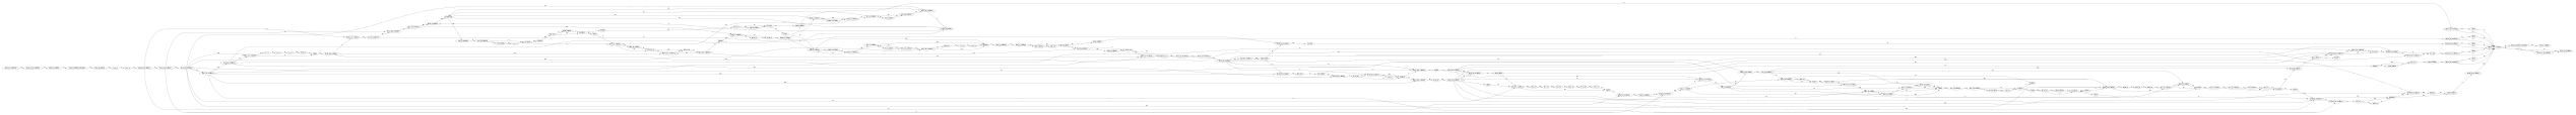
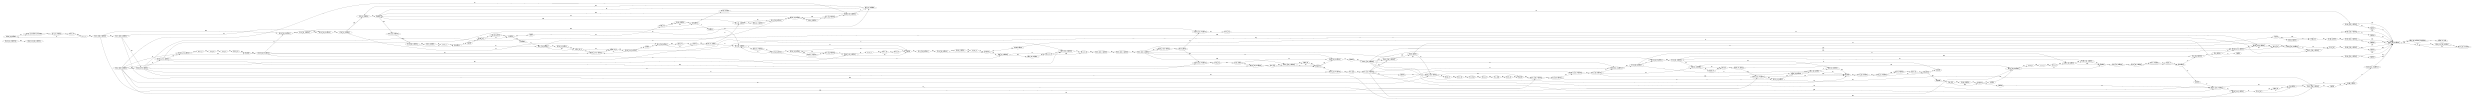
  digraph {
    fontname="Fira Sans"
    rankdir=LR
    node [fontname="Fira Sans"]
    edge [fontname="Fira Sans"]
    n1 [label="str x28 , [ sp , #- address ]!"]
    n2 [label="stp x29 , x30 , [ sp , # address ]"]
    n3 [label="add x29 , sp , # address"]
    n4 [label="sub sp , sp , # address , lsl # address"]
    n5 [label="sub sp , sp , # address"]
    n6 [label="mov x8 , # 0"]
    n7 [label="mov x5 , x2"]
    n8 [label="stur x0 , [ x29 , #- address ]"]
    n9 [label="stur x1 , [ x29 , #- address ]"]
    n10 [label="ldur x8 , [ x29 , #- address ]"]
    n11 [label="ldur x8 , [ x29 , #- address ]"]
    n12 [label="stur x2 , [ x29 , #- address ]"]
    n13 [label="ldur x8 , [ x29 , #- address ]"]
    n14 [label="ldur x8 , [ x29 , #- address ]"]
    n15 [label="str x8 , [ sp , # address ]"]
    n16 [label="str x8 , [ sp , # address ]"]
    n17 [label="stur x3 , [ x29 , #- address ]"]
    n18 [label="ldur x0 , [ x29 , #- address ]"]
    n19 [label="ldur x0 , [ x29 , #- address ]"]
    n20 [label="ldur x0 , [ x29 , #- address ]"]
    n21 [label="ldur x0 , [ x29 , #- address ]"]
    n22 [label="ldur x0 , [ x29 , #- address ]"]
    n23 [label="ldur x0 , [ x29 , #- address ]"]
    n24 [label="str x8 , [ sp , # address ]"]
    n25 [label="str x8 , [ sp , # address ]"]
    n26 [label="stur x4 , [ x29 , #- address ]"]
    n27 [label="ldur x8 , [ x29 , #- address ]"]
    n28 [label="ldur x8 , [ x29 , #- address ]"]
    n29 [label="ldur x9 , [ x29 , #- address ]"]
    n30 [label="ldur x9 , [ x29 , #- address ]"]
    n31 [label="mov x1 , x5"]
    n32 [label="bl symbol"]
    n33 [label="bl symbol"]
    n34 [label="mov x8 , # 0"]
    n35 [label="add x1 , sp , # address"]
    n36 [label="bl symbol"]
    n37 [label="mov x8 , # 0"]
    n38 [label="bl symbol"]
    n39 [label="mov x8 , # 0"]
    n40 [label="bl symbol"]
    n41 [label="add x1 , sp , # address"]
    n42 [label="bl symbol"]
    n43 [label="ldur x8 , [ x29 , #- address ]"]
    n44 [label="ldur x8 , [ x29 , #- address ]"]
    n45 [label="ldur x9 , [ x29 , #- address ]"]
    n46 [label="ldr x8 , [ x8 ]"]
    n47 [label="ldr x8 , [ x8 ]"]
    n48 [label="str x8 , [ x9 ]"]
    n49 [label="ldr x9 , [ x9 ]"]
    n50 [label="str xzr , [ x8 ]"]
    n51 [label="ldr x8 , [ x8 ]"]
    n52 [label="str x8 , [ x9 ]"]
    n53 [label="mov x2 , x8"]
    n54 [label="stur xzr , [ x29 , #- address ]"]
    n55 [label="mov x3 , x5"]
    n56 [label="mov x4 , x8"]
    n57 [label="ldur x9 , [ x29 , #- address ]"]
    n58 [label="ldur x9 , [ x29 , #- address ]"]
    n59 [label="add x8 , x9 , x8"]
    n60 [label="add x8 , x9 , x8"]
    n61 [label="add x2 , sp , # address"]
    n62 [label="ldr x8 , [ sp , # address ]"]
    n63 [label="cmp x8 , # 0"]
    n64 [label="cset w9 , ls"]
    n65 [label="tbnz w9 , # 0 , address"]
    n66 [label="add x3 , sp , # address"]
    n67 [label="add x8 , sp , # address"]
    n68 [label="str x8 , [ sp , # address ]"]
    n69 [label="str x0 , [ sp , # address ]"]
    n70 [label="add x4 , sp , # address"]
    n71 [label="ldr x8 , [ sp , # address ]"]
    n72 [label="mov x8 , # address"]
    n73 [label="add x9 , sp , # address"]
    n74 [label="subs x8 , x8 , x9"]
    n75 [label="str x8 , [ sp , # address ]"]
    n76 [label="mov x1 , x8"]
    n77 [label="mov x2 , x8"]
    n78 [label="ldr x8 , [ sp , # address ]"]
    n79 [label="mov x9 , # address"]
    n80 [label="b.ne address"]
    n81 [label="cmp x8 , x9"]
    n82 [label="mov w8 , # address"]
    n83 [label="stur w8 , [ x29 , #- address ]"]
    n84 [label="b address"]
    n85 [label="ldur w0 , [ x29 , #- address ]"]
    n86 [label="add x3 , sp , # address"]
    n87 [label="add x8 , sp , # address"]
    n88 [label="str x8 , [ sp , # address ]"]
    n89 [label="str x0 , [ sp , # address ]"]
    n90 [label="add x4 , sp , # address"]
    n91 [label="ldr x8 , [ sp , # address ]"]
    n92 [label="mov x8 , # address"]
    n93 [label="add x9 , sp , # address"]
    n94 [label="subs x8 , x8 , x9"]
    n95 [label="str x8 , [ sp , # address ]"]
    n96 [label="ldr x8 , [ sp , # address ]"]
    n97 [label="mov x9 , # address"]
    n98 [label="b.ne address"]
    n99 [label="cmp x8 , x9"]
    n100 [label="bl symbol"]
    n101 [label="ldr w8 , [ x0 ]"]
    n102 [label="cmp w8 , # address"]
    n103 [label="b.ne address"]
    n104 [label="stur x8 , [ x29 , #- address ]"]
    n105 [label="ldur x8 , [ x29 , #- address ]"]
    n106 [label="stur x8 , [ x29 , #- address ]"]
    n107 [label="ldur x8 , [ x29 , #- address ]"]
    n108 [label="ldur x0 , [ x29 , #- address ]"]
    n109 [label="ldur x9 , [ x29 , #- address ]"]
    n110 [label="ldur x8 , [ x29 , #- address ]"]
    n111 [label="ldur x8 , [ x29 , #- address ]"]
    n112 [label="cbnz x8 , address"]
    n113 [label="bl symbol"]
    n114 [label="b.lo address"]
    n115 [label="cmp x8 , x9"]
    n116 [label="str x8 , [ sp , # address ]"]
    n117 [label="cbz x8 , address"]
    n118 [label="stur wzr , [ x29 , #- address ]"]
    n119 [label="add sp , sp , # address , lsl # address"]
    n120 [label=ret]
-   n121 [label="add sp , sp , # address"]
+   n121 [label="add sp , sp , # cbz"]
    n122 [label="ldp x29 , x30 , [ sp , # address ]"]
    n123 [label="stur x8 , [ x29 , #- address ]"]
    n124 [label="b address"]
    n125 [label="bl symbol"]
    n126 [label="b address"]
    n127 [label="ldr w8 , [ x0 ]"]
    n128 [label="cmp w8 , # address"]
    n129 [label="b.ne address"]
    n130 [label="stur x0 , [ x29 , #- address ]"]
    n131 [label="b address"]
    n132 [label="ldr x28 , [ sp ] , # address"]
    n133 [label="mov w8 , # address"]
    n134 [label="b address"]
    n135 [label="stur w8 , [ x29 , #- address ]"]
    n136 [label="b address"]
    n137 [label="ldur x8 , [ x29 , #- address ]"]
    n138 [label="ldur x8 , [ x29 , #- address ]"]
    n139 [label="ldur x8 , [ x29 , #- address ]"]
    n140 [label="ldur x8 , [ x29 , #- address ]"]
    n141 [label="ldur x0 , [ x29 , #- address ]"]
    n142 [label="cbnz x8 , address"]
    n143 [label="str x8 , [ sp , # address ]"]
    n144 [label="b.eq address"]
    n145 [label="bl symbol"]
    n146 [label="bl symbol"]
    n147 [label="mov w8 , # address"]
    n148 [label="str w8 , [ x0 ]"]
    n149 [label="mov x1 , x8"]
    n150 [label="mov w8 , # address"]
    n151 [label="stur x8 , [ x29 , #- address ]"]
    n152 [label="str x1 , [ sp ]"]
    n153 [label="mov x2 , x8"]
    n154 [label="ldr x3 , [ sp ]"]
    n155 [label="mov x4 , x8"]
    n156 [label="add x2 , sp , # address"]
    n157 [label="ldr x8 , [ sp , # address ]"]
    n158 [label="cmp x8 , # 0"]
    n159 [label="cset w9 , ls"]
    n160 [label="add x3 , sp , # address"]
    n161 [label="add x3 , sp , # address"]
    n162 [label="add x4 , sp , # address"]
    n163 [label="add x4 , sp , # address"]
    n164 [label="ldr x8 , [ sp , # address ]"]
    n165 [label="cbz x8 , address"]
    n166 [label="tbnz w9 , # 0 , address"]
    n167 [label="stur w8 , [ x29 , #- address ]"]
    n168 [label="b address"]
    n169 [label="b address"]
    n170 [label="mov x1 , x8"]
    n171 [label="str x0 , [ sp , # address ]"]
    n172 [label="mov x2 , x8"]
    n173 [label="ldr x8 , [ sp , # address ]"]
    n174 [label="mov x9 , # address"]
    n175 [label="b.ne address"]
    n176 [label="cmp x8 , x9"]
    n177 [label="b address"]
    n178 [label="bl symbol"]
    n179 [label="str x0 , [ sp , # address ]"]
    n180 [label="ldr x8 , [ sp , # address ]"]
    n181 [label="mov x9 , # address"]
    n182 [label="b.ne address"]
    n183 [label="cmp x8 , x9"]
    n184 [label="b address"]
    n185 [label="bl symbol"]
    n186 [label="ldr w8 , [ x0 ]"]
    n187 [label="cmp w8 , # address"]
    n188 [label="b.ne address"]
    n189 [label="mov w8 , # address"]
    n190 [label="b address"]
    n191 [label="b address"]
    n192 [label="stur wzr , [ x29 , #- address ]"]
    n193 [label="b address"]
    n194 [label="cmp x8 , x9"]
    n195 [label="stur w8 , [ x29 , #- address ]"]
    n1 -> n2 [label=CFG]
-   n2 -> n3 [label=CFG]
+   n7 -> n3 [label=CFG]
    n3 -> n4 [label=CFG]
    n4 -> n5 [label=CFG]
    n5 -> n6 [label=CFG]
    n6 -> n7 [label=CFG]
    n7 -> n8 [label=CFG]
    n8 -> n9 [label=CFG]
    n8 -> n10 [label=DFG]
    n8 -> n11 [label=DFG]
-   n9 -> n12 [label=CFG]
+   n9 -> n17 [label=CFG]
    n9 -> n13 [label=DFG]
    n9 -> n14 [label=DFG]
    n10 -> n15 [label=DFG]
    n11 -> n16 [label=DFG]
    n12 -> n17 [label=CFG]
    n12 -> n18 [label=DFG]
    n12 -> n19 [label=DFG]
    n12 -> n20 [label=DFG]
    n12 -> n21 [label=DFG]
    n12 -> n22 [label=DFG]
    n12 -> n23 [label=DFG]
    n13 -> n24 [label=DFG]
    n14 -> n25 [label=DFG]
    n15 -> n13 [label=CFG]
    n15 -> n35 [label=DFG]
    n16 -> n14 [label=CFG]
    n16 -> n41 [label=DFG]
    n17 -> n26 [label=CFG]
    n17 -> n27 [label=DFG]
    n17 -> n28 [label=DFG]
    n17 -> n29 [label=DFG]
    n17 -> n30 [label=DFG]
    n18 -> n31 [label=CFG]
    n18 -> n32 [label=DFG]
    n19 -> n33 [label=DFG]
    n19 -> n34 [label=CFG]
    n20 -> n35 [label=CFG]
    n20 -> n36 [label=DFG]
    n21 -> n37 [label=CFG]
    n21 -> n38 [label=DFG]
    n22 -> n39 [label=CFG]
    n22 -> n40 [label=DFG]
    n23 -> n41 [label=CFG]
    n23 -> n42 [label=DFG]
    n24 -> n61 [label=DFG]
    n24 -> n62 [label=DFG]
    n25 -> n138 [label=CFG]
    n25 -> n156 [label=DFG]
    n25 -> n157 [label=DFG]
    n26 -> n18 [label=CFG]
    n26 -> n43 [label=DFG]
    n26 -> n44 [label=DFG]
    n26 -> n45 [label=DFG]
    n27 -> n46 [label=DFG]
    n28 -> n47 [label=DFG]
    n29 -> n48 [label=DFG]
    n30 -> n49 [label=DFG]
    n31 -> n53 [label=CFG]
    n32 -> n54 [label=CFG]
    n33 -> n69 [label=DFG]
    n34 -> n76 [label=CFG]
    n35 -> n36 [label=DFG]
    n35 -> n61 [label=CFG]
    n36 -> n89 [label=DFG]
    n37 -> n149 [label=CFG]
    n38 -> n11 [label=CFG]
    n39 -> n170 [label=CFG]
    n40 -> n171 [label=DFG]
    n41 -> n42 [label=DFG]
    n41 -> n156 [label=CFG]
    n42 -> n179 [label=DFG]
    n43 -> n50 [label=DFG]
    n44 -> n51 [label=DFG]
    n45 -> n52 [label=DFG]
    n46 -> n117 [label=DFG]
    n47 -> n151 [label=DFG]
    n48 -> n111 [label=CFG]
    n49 -> n144 [label=DFG]
    n49 -> n194 [label=CFG]
    n50 -> n118 [label=CFG]
    n51 -> n109 [label=CFG]
    n51 -> n114 [label=DFG]
    n52 -> n192 [label=CFG]
    n53 -> n55 [label=CFG]
    n54 -> n10 [label=CFG]
    n54 -> n57 [label=DFG]
    n54 -> n58 [label=DFG]
    n55 -> n56 [label=CFG]
    n56 -> n32 [label=CFG]
    n57 -> n59 [label=DFG]
    n58 -> n60 [label=DFG]
    n59 -> n104 [label=DFG]
    n60 -> n123 [label=DFG]
    n61 -> n36 [label=DFG]
    n62 -> n63 [label=CFG]
    n62 -> n64 [label=DFG]
    n63 -> n64 [label=CFG]
    n64 -> n65 [label=DFG]
    n65 -> n66 [label=CFG]
    n65 -> n86 [label=CFG]
    n66 -> n33 [label=DFG]
    n66 -> n67 [label=CFG]
    n67 -> n68 [label=CFG]
    n68 -> n66 [label=DFG]
    n68 -> n70 [label=CFG]
    n68 -> n71 [label=DFG]
    n69 -> n78 [label=DFG]
    n70 -> n33 [label=DFG]
    n70 -> n72 [label=CFG]
    n71 -> n73 [label=CFG]
    n71 -> n74 [label=DFG]
    n72 -> n75 [label=CFG]
    n73 -> n74 [label=CFG]
    n74 -> n57 [label=CFG]
    n74 -> n59 [label=DFG]
    n75 -> n19 [label=CFG]
    n75 -> n70 [label=DFG]
    n76 -> n77 [label=CFG]
    n77 -> n33 [label=CFG]
    n78 -> n79 [label=CFG]
    n78 -> n80 [label=DFG]
    n79 -> n81 [label=CFG]
    n80 -> n71 [label=CFG]
    n80 -> n82 [label=CFG]
    n81 -> n80 [label=CFG]
    n82 -> n83 [label=CFG]
    n83 -> n84 [label=CFG]
    n83 -> n85 [label=DFG]
    n84 -> n85 [label=CFG]
    n85 -> n119 [label=CFG]
    n85 -> n120 [label=DFG]
    n86 -> n36 [label=DFG]
    n86 -> n87 [label=CFG]
    n87 -> n88 [label=CFG]
    n88 -> n86 [label=DFG]
    n88 -> n90 [label=CFG]
    n88 -> n91 [label=DFG]
    n89 -> n96 [label=DFG]
    n90 -> n36 [label=DFG]
    n90 -> n92 [label=CFG]
    n91 -> n93 [label=CFG]
    n91 -> n94 [label=DFG]
    n92 -> n95 [label=CFG]
    n93 -> n94 [label=CFG]
    n94 -> n58 [label=CFG]
    n94 -> n60 [label=DFG]
    n95 -> n20 [label=CFG]
    n95 -> n90 [label=DFG]
    n96 -> n97 [label=CFG]
    n96 -> n98 [label=DFG]
    n97 -> n99 [label=CFG]
    n98 -> n91 [label=CFG]
    n98 -> n100 [label=CFG]
    n99 -> n98 [label=CFG]
    n100 -> n101 [label=DFG]
    n101 -> n102 [label=CFG]
    n101 -> n103 [label=DFG]
    n102 -> n103 [label=CFG]
    n103 -> n125 [label=CFG]
    n103 -> n126 [label=CFG]
    n104 -> n105 [label=DFG]
    n105 -> n106 [label=DFG]
    n106 -> n107 [label=DFG]
    n106 -> n108 [label=DFG]
    n106 -> n109 [label=DFG]
    n106 -> n110 [label=DFG]
    n106 -> n111 [label=DFG]
    n107 -> n112 [label=DFG]
    n108 -> n113 [label=DFG]
    n109 -> n114 [label=DFG]
    n109 -> n115 [label=CFG]
    n110 -> n116 [label=DFG]
    n111 -> n45 [label=CFG]
    n111 -> n52 [label=DFG]
    n112 -> n27 [label=CFG]
    n112 -> n43 [label=CFG]
    n113 -> n130 [label=DFG]
    n114 -> n28 [label=CFG]
    n114 -> n108 [label=CFG]
    n115 -> n114 [label=CFG]
    n116 -> n157 [label=CFG]
    n116 -> n162 [label=DFG]
    n116 -> n163 [label=DFG]
    n116 -> n164 [label=DFG]
    n117 -> n44 [label=CFG]
    n117 -> n108 [label=CFG]
    n118 -> n85 [label=DFG]
    n118 -> n131 [label=CFG]
    n119 -> n121 [label=CFG]
    n120 -> n122 [label=CFG]
    n122 -> n132 [label=CFG]
    n123 -> n57 [label=DFG]
    n123 -> n58 [label=DFG]
    n123 -> n124 [label=CFG]
    n124 -> n62 [label=CFG]
    n125 -> n127 [label=DFG]
    n126 -> n91 [label=CFG]
    n127 -> n128 [label=CFG]
    n127 -> n129 [label=DFG]
    n128 -> n129 [label=CFG]
    n129 -> n133 [label=CFG]
    n129 -> n134 [label=CFG]
    n130 -> n137 [label=DFG]
    n130 -> n138 [label=DFG]
    n130 -> n139 [label=DFG]
    n130 -> n140 [label=DFG]
    n130 -> n141 [label=DFG]
    n131 -> n85 [label=CFG]
    n132 -> n120 [label=CFG]
    n133 -> n135 [label=CFG]
    n134 -> n66 [label=CFG]
    n135 -> n85 [label=DFG]
    n135 -> n136 [label=CFG]
    n136 -> n85 [label=CFG]
    n137 -> n142 [label=DFG]
    n138 -> n143 [label=DFG]
    n139 -> n29 [label=CFG]
    n139 -> n48 [label=DFG]
    n140 -> n30 [label=CFG]
    n140 -> n144 [label=DFG]
    n141 -> n145 [label=DFG]
    n142 -> n21 [label=CFG]
    n142 -> n146 [label=CFG]
    n143 -> n110 [label=CFG]
    n143 -> n160 [label=DFG]
    n143 -> n161 [label=DFG]
    n144 -> n141 [label=CFG]
    n144 -> n189 [label=CFG]
    n145 -> n189 [label=CFG]
    n146 -> n147 [label=CFG]
    n146 -> n148 [label=DFG]
    n147 -> n148 [label=CFG]
    n148 -> n150 [label=CFG]
    n149 -> n152 [label=CFG]
    n150 -> n167 [label=CFG]
    n151 -> n137 [label=DFG]
    n151 -> n138 [label=DFG]
    n151 -> n139 [label=DFG]
    n151 -> n140 [label=DFG]
    n151 -> n141 [label=DFG]
    n151 -> n169 [label=CFG]
    n152 -> n153 [label=CFG]
    n153 -> n154 [label=CFG]
    n154 -> n155 [label=CFG]
    n155 -> n38 [label=CFG]
    n156 -> n42 [label=DFG]
    n156 -> n160 [label=CFG]
    n157 -> n158 [label=CFG]
    n157 -> n159 [label=DFG]
    n158 -> n159 [label=CFG]
    n159 -> n166 [label=DFG]
    n160 -> n42 [label=DFG]
    n160 -> n163 [label=CFG]
    n161 -> n40 [label=DFG]
    n161 -> n162 [label=CFG]
    n162 -> n40 [label=DFG]
    n163 -> n42 [label=DFG]
    n164 -> n165 [label=DFG]
    n165 -> n139 [label=CFG]
    n165 -> n178 [label=CFG]
    n166 -> n22 [label=CFG]
    n166 -> n23 [label=CFG]
    n167 -> n85 [label=DFG]
    n167 -> n168 [label=CFG]
    n168 -> n85 [label=CFG]
    n169 -> n21 [label=CFG]
    n170 -> n172 [label=CFG]
    n171 -> n173 [label=DFG]
    n172 -> n161 [label=CFG]
    n173 -> n174 [label=CFG]
    n173 -> n175 [label=DFG]
    n174 -> n176 [label=CFG]
    n175 -> n164 [label=CFG]
    n175 -> n177 [label=CFG]
    n176 -> n175 [label=CFG]
    n177 -> n140 [label=CFG]
    n179 -> n180 [label=DFG]
    n180 -> n181 [label=CFG]
    n180 -> n182 [label=DFG]
    n181 -> n183 [label=CFG]
    n182 -> n184 [label=CFG]
    n182 -> n185 [label=CFG]
    n183 -> n182 [label=CFG]
    n184 -> n157 [label=CFG]
    n185 -> n186 [label=DFG]
    n186 -> n187 [label=CFG]
    n186 -> n188 [label=DFG]
    n187 -> n188 [label=CFG]
    n188 -> n190 [label=CFG]
    n188 -> n191 [label=CFG]
    n189 -> n195 [label=CFG]
    n190 -> n140 [label=CFG]
    n191 -> n22 [label=CFG]
    n192 -> n85 [label=DFG]
    n192 -> n193 [label=CFG]
    n193 -> n85 [label=CFG]
    n194 -> n144 [label=CFG]
    n195 -> n85 [label=DFG]
  }
